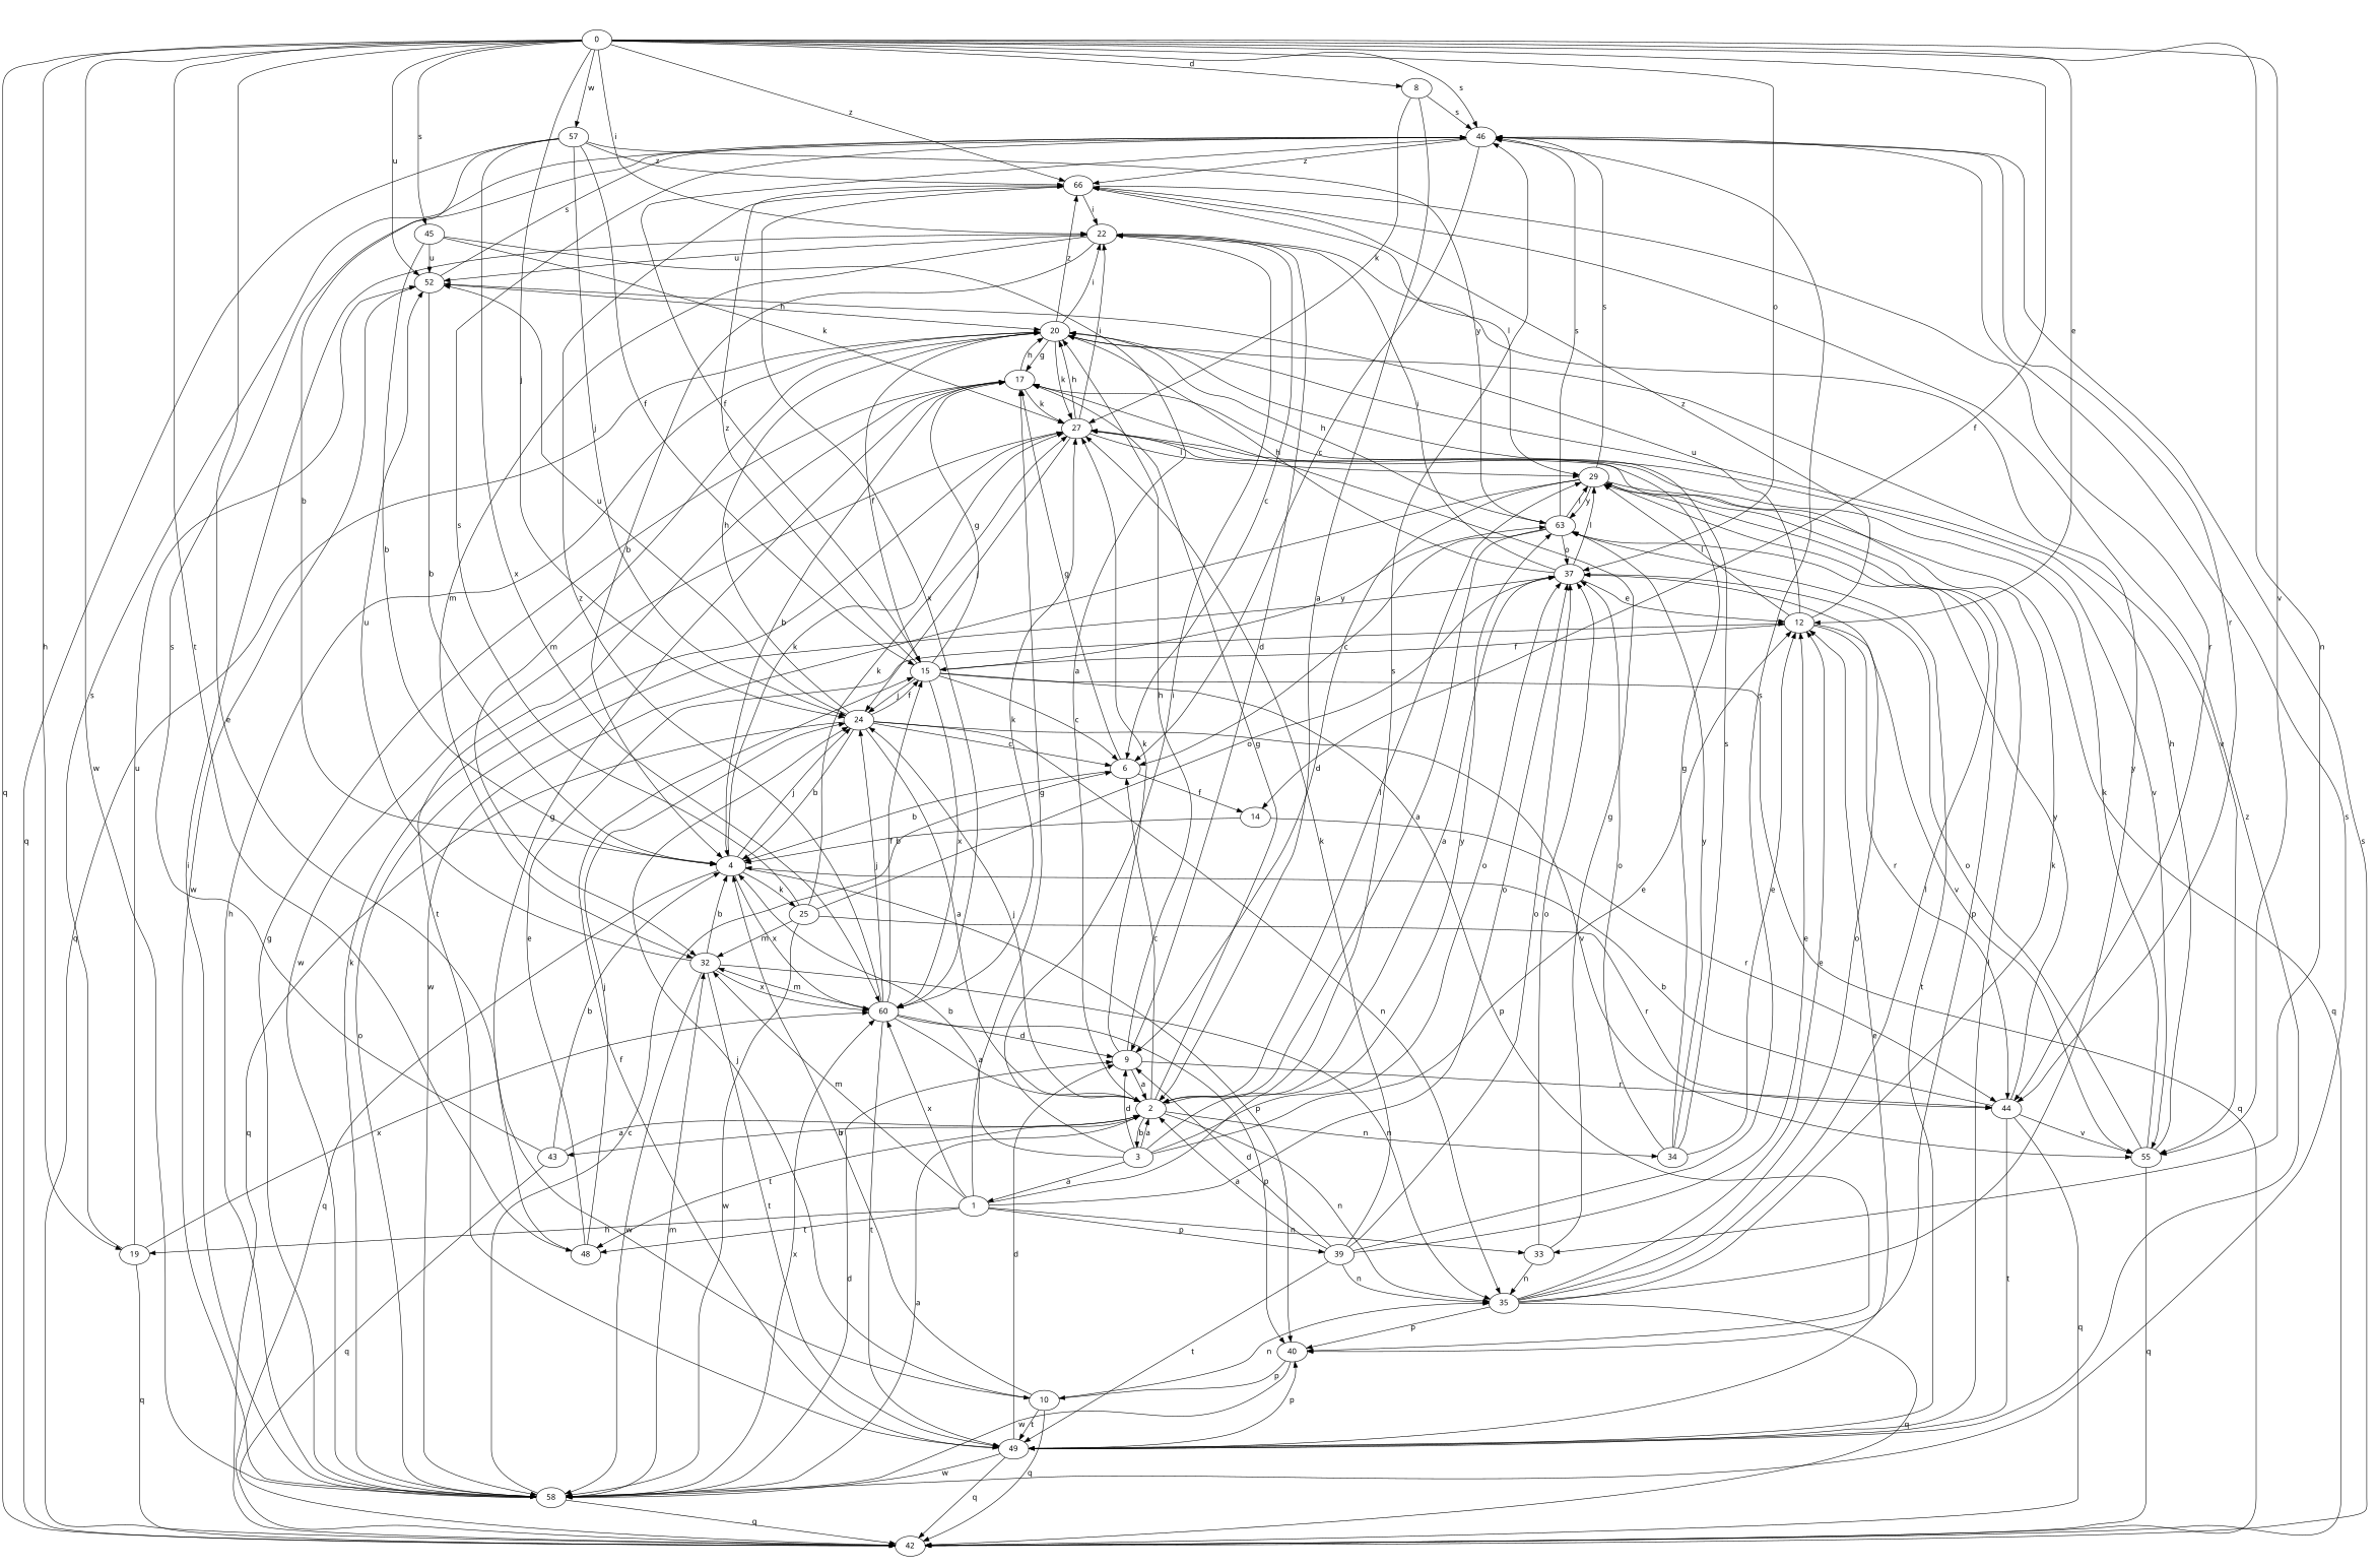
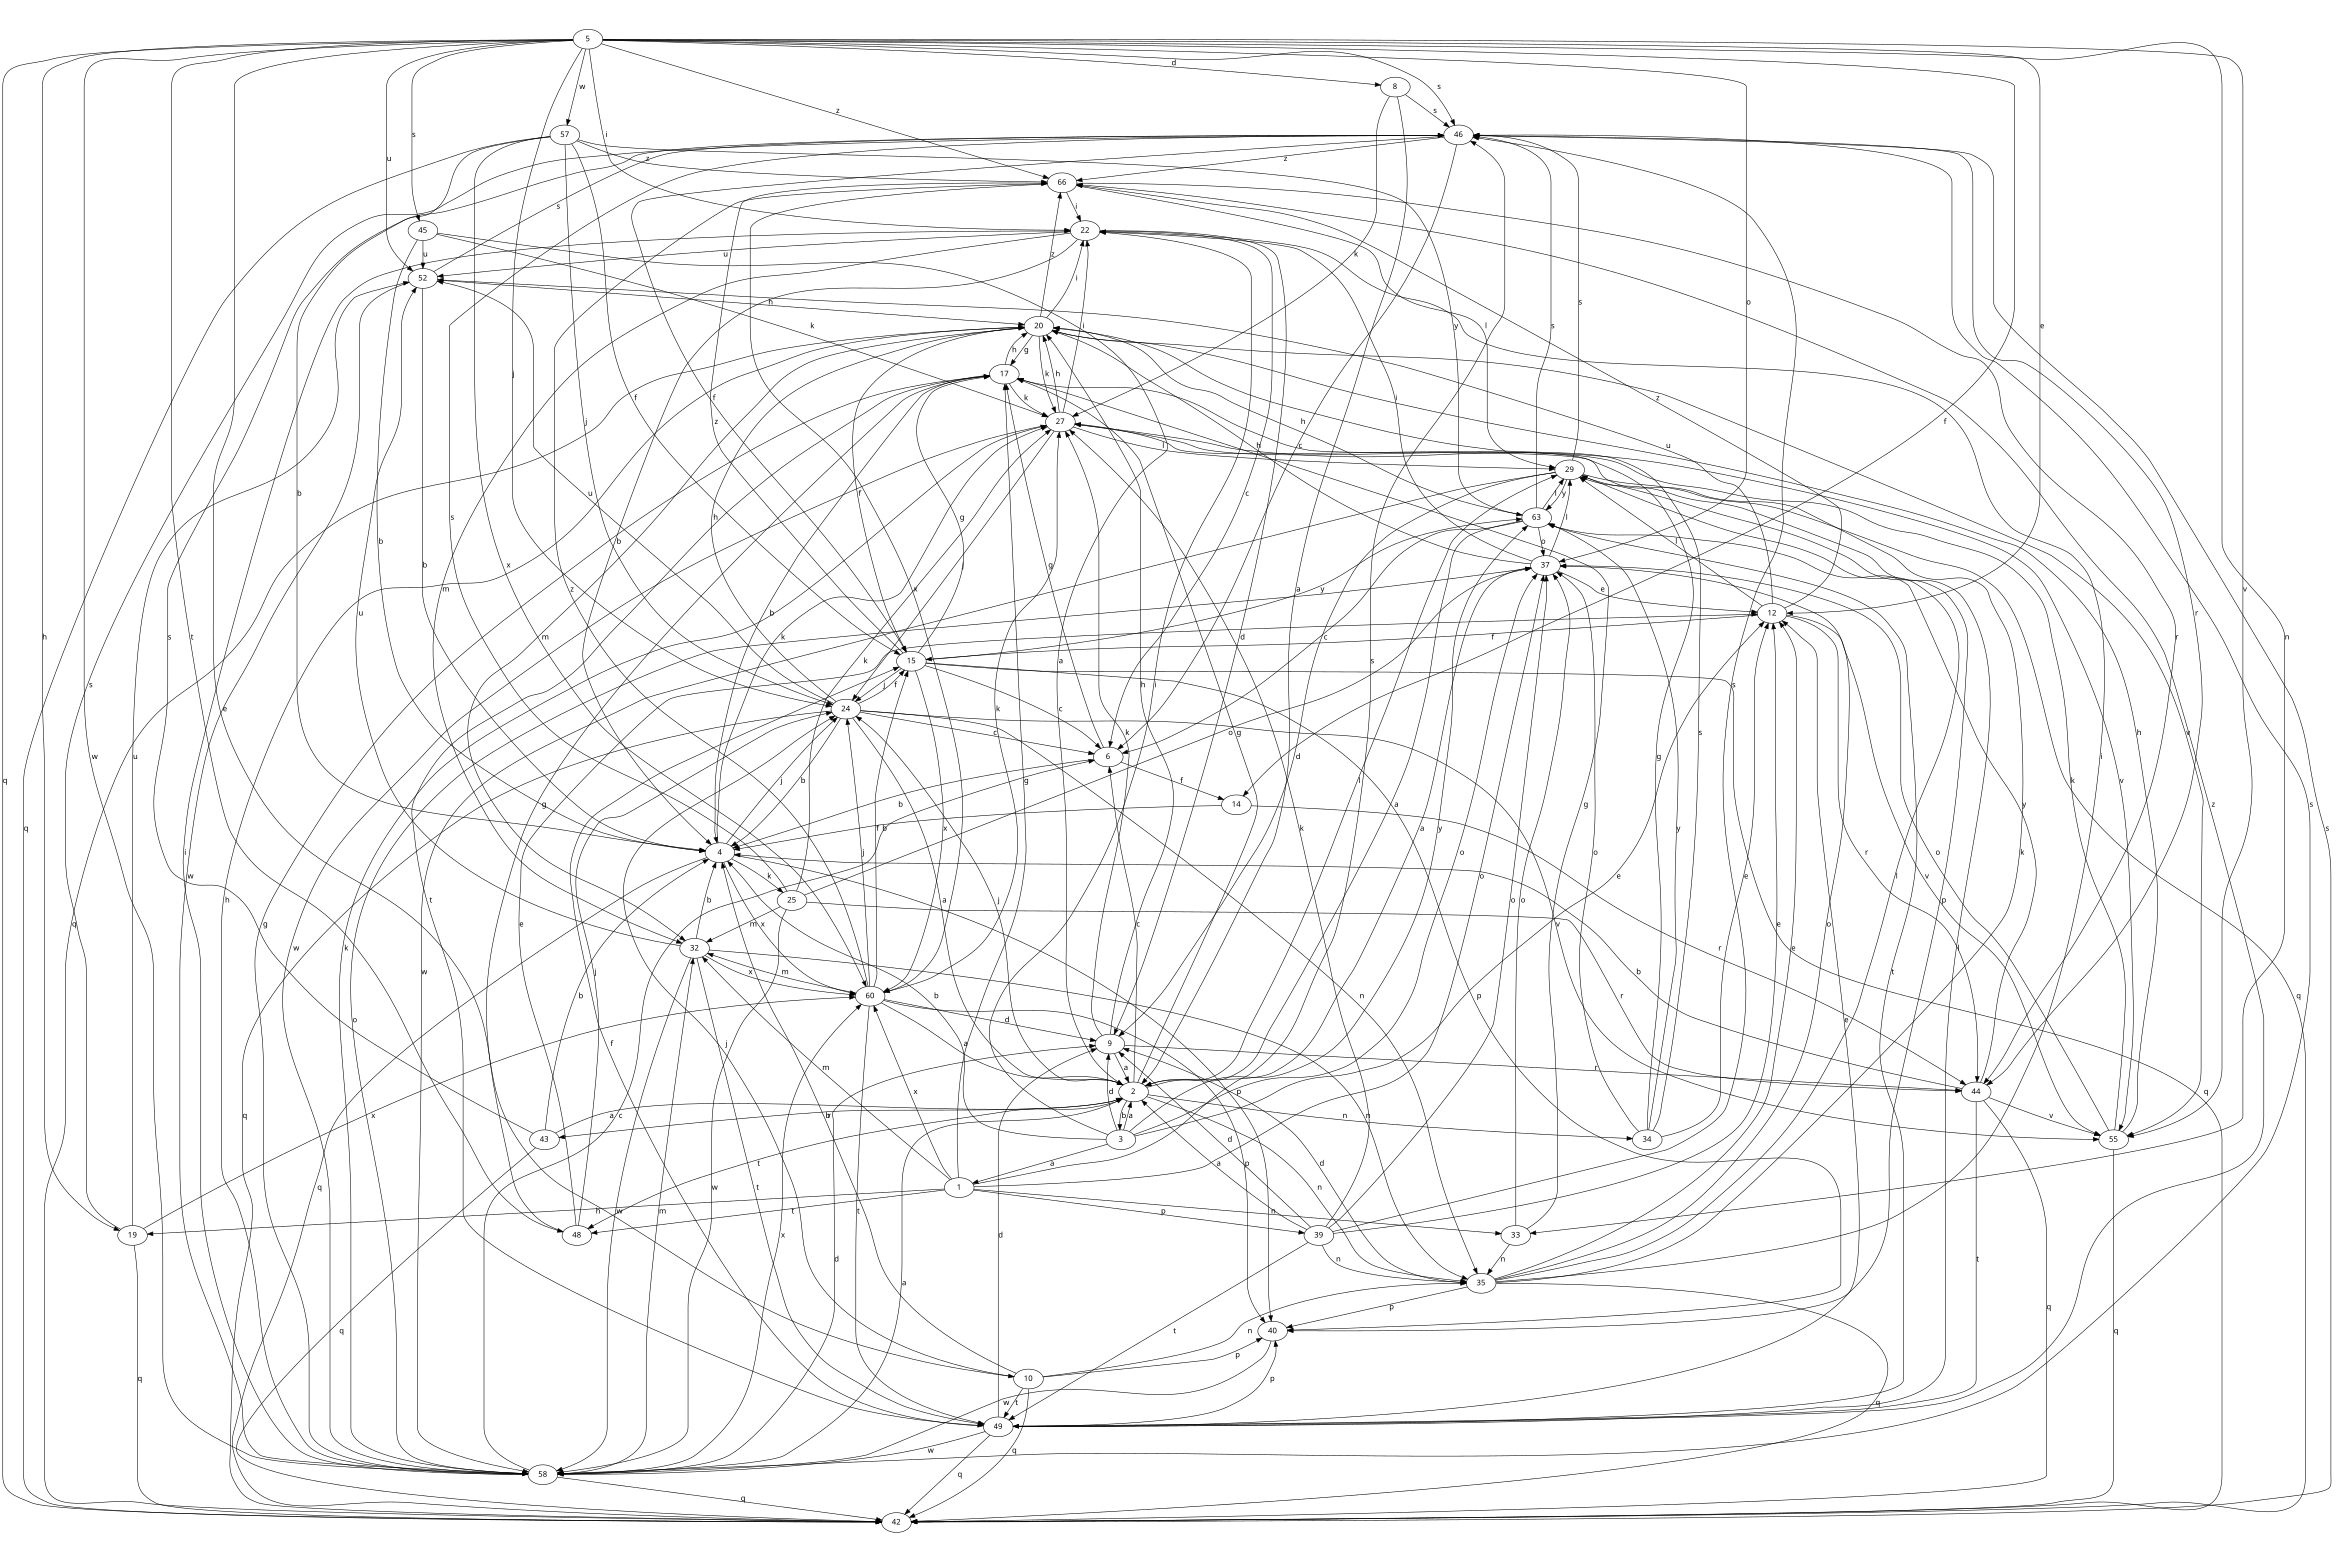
  strict digraph {
    fontname="Noto Sans"
    node [fontname="Noto Sans"]
    edge [fontname="Noto Sans"]
-   0
+   0 [label=5]
    8
    10
    12
    14
    19
    22
    24
    33
    37
    42
    45
    46
    48
    52
    55
    57
    58
    66
    2
    27
    35
    4
    40
    49
    29
    44
    15
    60
    32
    6
    9
    20
    17
    63
    1
    39
    3
    34
    43
    25
    0 -> 8 [label=d]
    0 -> 10 [label=e]
    0 -> 12 [label=e]
    0 -> 14 [label=f]
    0 -> 19 [label=h]
    0 -> 22 [label=i]
    0 -> 24 [label=j]
    0 -> 33 [label=n]
    0 -> 37 [label=o]
    0 -> 42 [label=q]
    0 -> 45 [label=s]
    0 -> 46 [label=s]
    0 -> 48 [label=t]
    0 -> 52 [label=u]
    0 -> 55 [label=v]
    0 -> 57 [label=w]
    0 -> 58 [label=w]
    0 -> 66 [label=z]
    8 -> 46 [label=s]
    8 -> 2 [label=a]
    8 -> 27 [label=k]
    10 -> 24 [label=j]
    10 -> 42 [label=q]
    10 -> 35 [label=n]
    10 -> 4 [label=b]
-   40 -> 10 [label=p]
+   10 -> 40 [label=p]
    10 -> 49 [label=t]
    12 -> 52 [label=u]
    12 -> 55 [label=v]
    12 -> 66 [label=z]
    12 -> 29 [label=l]
    12 -> 44 [label=r]
    12 -> 15 [label=f]
    14 -> 4 [label=b]
    14 -> 44 [label=r]
    19 -> 42 [label=q]
    19 -> 46 [label=s]
    19 -> 52 [label=u]
    19 -> 60 [label=x]
    22 -> 52 [label=u]
    22 -> 4 [label=b]
    22 -> 32 [label=m]
    22 -> 6 [label=c]
    22 -> 9 [label=d]
    24 -> 42 [label=q]
    24 -> 52 [label=u]
    24 -> 55 [label=v]
    24 -> 2 [label=a]
    24 -> 35 [label=n]
    24 -> 4 [label=b]
    24 -> 15 [label=f]
    24 -> 6 [label=c]
    24 -> 20 [label=h]
    33 -> 37 [label=o]
    33 -> 35 [label=n]
    33 -> 17 [label=g]
    37 -> 12 [label=e]
    37 -> 22 [label=i]
    37 -> 2 [label=a]
    37 -> 29 [label=l]
    37 -> 20 [label=h]
    42 -> 46 [label=s]
    45 -> 52 [label=u]
    45 -> 2 [label=a]
    45 -> 27 [label=k]
    45 -> 4 [label=b]
    46 -> 66 [label=z]
    46 -> 44 [label=r]
    46 -> 15 [label=f]
    46 -> 6 [label=c]
    48 -> 12 [label=e]
    48 -> 24 [label=j]
    48 -> 17 [label=g]
    52 -> 46 [label=s]
    52 -> 58 [label=w]
    52 -> 4 [label=b]
    52 -> 20 [label=h]
    55 -> 37 [label=o]
    55 -> 42 [label=q]
    55 -> 27 [label=k]
    55 -> 20 [label=h]
    57 -> 24 [label=j]
    57 -> 42 [label=q]
    57 -> 66 [label=z]
    57 -> 4 [label=b]
    57 -> 15 [label=f]
    57 -> 60 [label=x]
    57 -> 63 [label=y]
    58 -> 22 [label=i]
    58 -> 37 [label=o]
    58 -> 42 [label=q]
    58 -> 46 [label=s]
    58 -> 2 [label=a]
    58 -> 27 [label=k]
    58 -> 60 [label=x]
    58 -> 32 [label=m]
    58 -> 6 [label=c]
    58 -> 9 [label=d]
    58 -> 20 [label=h]
    58 -> 17 [label=g]
    66 -> 22 [label=i]
    66 -> 29 [label=l]
    66 -> 44 [label=r]
    66 -> 60 [label=x]
    2 -> 24 [label=j]
    2 -> 48 [label=t]
    2 -> 35 [label=n]
    2 -> 29 [label=l]
    2 -> 6 [label=c]
    2 -> 17 [label=g]
    2 -> 3 [label=b]
    2 -> 34 [label=n]
    2 -> 43 [label=r]
    27 -> 22 [label=i]
    27 -> 24 [label=j]
    27 -> 55 [label=v]
    27 -> 58 [label=w]
    27 -> 29 [label=l]
    27 -> 20 [label=h]
    35 -> 12 [label=e]
-   35 -> 22 [label=y]
+   35 -> 22 [label=i]
    35 -> 37 [label=o]
    35 -> 42 [label=q]
    35 -> 27 [label=k]
    35 -> 40 [label=p]
    35 -> 29 [label=l]
+   35 -> 9 [label=d]
    4 -> 24 [label=j]
    4 -> 42 [label=q]
    4 -> 27 [label=k]
    4 -> 40 [label=p]
    4 -> 60 [label=x]
    4 -> 25 [label=k]
    40 -> 58 [label=w]
    49 -> 12 [label=e]
    49 -> 42 [label=q]
    49 -> 58 [label=w]
    49 -> 66 [label=z]
    49 -> 40 [label=p]
    49 -> 29 [label=l]
    49 -> 15 [label=f]
    49 -> 9 [label=d]
    29 -> 42 [label=q]
    29 -> 46 [label=s]
    29 -> 58 [label=w]
    29 -> 40 [label=p]
    29 -> 9 [label=d]
    29 -> 63 [label=y]
    44 -> 42 [label=q]
    44 -> 55 [label=v]
    44 -> 4 [label=b]
    44 -> 49 [label=t]
    44 -> 63 [label=y]
    15 -> 24 [label=j]
    15 -> 42 [label=q]
    15 -> 66 [label=z]
    15 -> 40 [label=p]
    15 -> 60 [label=x]
    15 -> 6 [label=c]
    15 -> 17 [label=g]
    15 -> 63 [label=y]
    60 -> 24 [label=j]
    60 -> 66 [label=z]
    60 -> 2 [label=a]
    60 -> 27 [label=k]
    60 -> 40 [label=p]
    60 -> 49 [label=t]
    60 -> 15 [label=f]
    60 -> 32 [label=m]
    60 -> 9 [label=d]
    32 -> 52 [label=u]
    32 -> 58 [label=w]
    32 -> 35 [label=n]
    32 -> 4 [label=b]
    32 -> 49 [label=t]
    32 -> 60 [label=x]
    6 -> 14 [label=f]
    6 -> 4 [label=b]
    6 -> 17 [label=g]
    9 -> 2 [label=a]
    9 -> 27 [label=k]
    9 -> 44 [label=r]
    9 -> 20 [label=h]
    20 -> 22 [label=i]
    20 -> 42 [label=q]
    20 -> 55 [label=v]
    20 -> 66 [label=z]
    20 -> 27 [label=k]
    20 -> 15 [label=f]
    20 -> 32 [label=m]
    20 -> 17 [label=g]
    17 -> 27 [label=k]
    17 -> 4 [label=b]
    17 -> 49 [label=t]
    17 -> 20 [label=h]
    63 -> 37 [label=o]
    63 -> 46 [label=s]
    63 -> 2 [label=a]
    63 -> 49 [label=t]
    63 -> 29 [label=l]
    63 -> 6 [label=c]
    63 -> 20 [label=h]
    1 -> 19 [label=h]
    1 -> 33 [label=n]
    1 -> 37 [label=o]
    1 -> 46 [label=s]
    1 -> 48 [label=t]
    1 -> 60 [label=x]
    1 -> 32 [label=m]
    1 -> 17 [label=g]
    1 -> 39 [label=p]
    39 -> 12 [label=e]
    39 -> 37 [label=o]
    39 -> 46 [label=s]
    39 -> 2 [label=a]
    39 -> 27 [label=k]
    39 -> 35 [label=n]
    39 -> 49 [label=t]
    39 -> 9 [label=d]
    3 -> 12 [label=e]
    3 -> 22 [label=i]
    3 -> 37 [label=o]
    3 -> 2 [label=a]
    3 -> 4 [label=b]
    3 -> 9 [label=d]
    3 -> 63 [label=y]
    3 -> 1 [label=a]
    34 -> 12 [label=e]
    34 -> 37 [label=o]
    34 -> 20 [label=s]
    34 -> 17 [label=g]
    34 -> 63 [label=y]
    43 -> 42 [label=q]
    43 -> 46 [label=s]
    43 -> 2 [label=a]
    43 -> 4 [label=b]
    25 -> 37 [label=o]
    25 -> 46 [label=s]
    25 -> 58 [label=w]
    25 -> 27 [label=k]
    25 -> 44 [label=r]
    25 -> 32 [label=m]
  }
